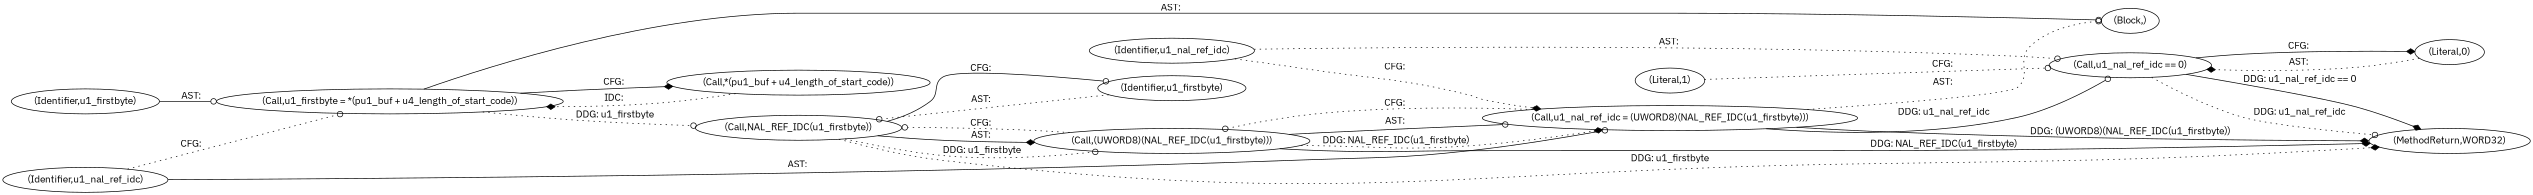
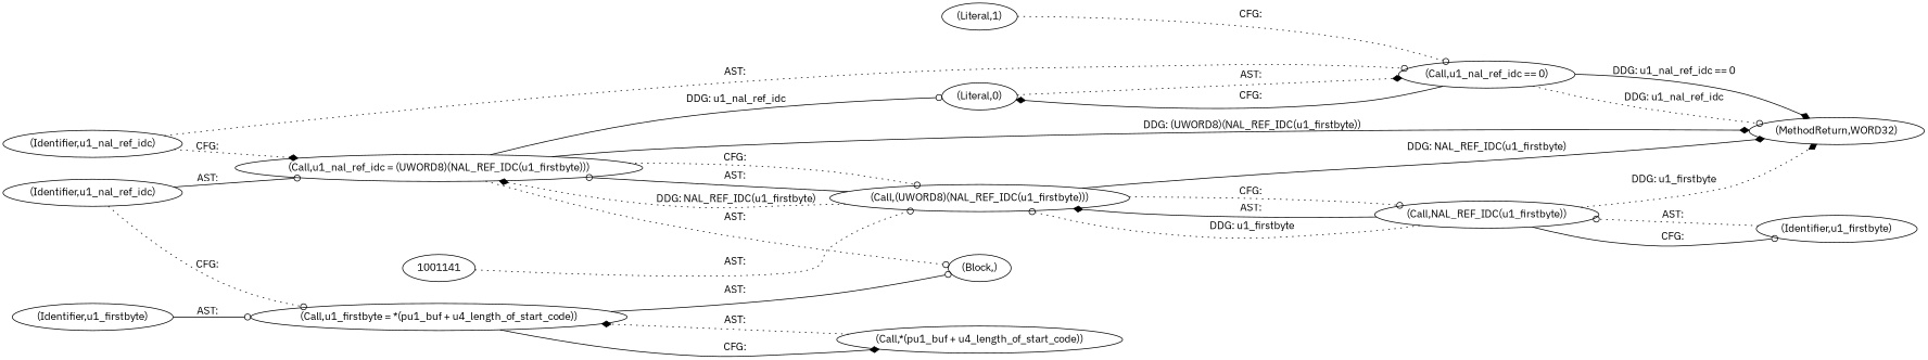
  digraph {
    fontname="IBM Plex Sans"
    rankdir=LR
    node [fontname="IBM Plex Sans"]
    edge [arrowhead=odot fontname="IBM Plex Sans" style=dotted]
    n1 [label="(Call,u1_firstbyte = *(pu1_buf + u4_length_of_start_code))"]
    n2 [label="(Call,NAL_REF_IDC(u1_firstbyte))"]
    n3 [label="(Call,*(pu1_buf + u4_length_of_start_code))"]
    n4 [label="(Block,)"]
    n5 [label="(MethodReturn,WORD32)"]
    n6 [label="(Call,(UWORD8)(NAL_REF_IDC(u1_firstbyte)))"]
    n7 [label="(Identifier,u1_firstbyte)"]
    n8 [label="(Call,u1_nal_ref_idc = (UWORD8)(NAL_REF_IDC(u1_firstbyte)))"]
    n9 [label="(Call,u1_nal_ref_idc == 0)"]
    n10 [label="(Literal,0)"]
    n11 [label="(Identifier,u1_firstbyte)"]
    n12 [label="(Identifier,u1_nal_ref_idc)"]
    n13 [label="(Literal,1)"]
    n14 [label="(Identifier,u1_nal_ref_idc)"]
-   n1 -> n2 [label="DDG: u1_firstbyte"]
+   1001141
    n1 -> n3 [arrowhead=diamond label="CFG: " style=solid]
    n1 -> n4 [label="AST: " style=solid]
    n2 -> n5 [arrowhead=diamond label="DDG: u1_firstbyte"]
    n2 -> n6 [arrowhead=diamond label="AST: " style=solid]
    n2 -> n6 [label="DDG: u1_firstbyte"]
    n2 -> n7 [label="CFG: " style=solid]
-   n3 -> n1 [arrowhead=diamond label="IDC: "]
+   n3 -> n1 [arrowhead=diamond label="AST: "]
    n6 -> n2 [label="CFG: "]
    n6 -> n5 [arrowhead=diamond label="DDG: NAL_REF_IDC(u1_firstbyte)" style=solid]
    n6 -> n8 [label="AST: " style=solid]
    n6 -> n8 [arrowhead=diamond label="DDG: NAL_REF_IDC(u1_firstbyte)"]
    n7 -> n2 [label="AST: "]
    n8 -> n4 [label="AST: "]
    n8 -> n5 [arrowhead=diamond label="DDG: (UWORD8)(NAL_REF_IDC(u1_firstbyte))" style=solid]
    n8 -> n6 [label="CFG: "]
-   n8 -> n9 [label="DDG: u1_nal_ref_idc" style=solid]
+   n8 -> n10 [label="DDG: u1_nal_ref_idc" style=solid]
    n9 -> n5 [label="DDG: u1_nal_ref_idc"]
    n9 -> n5 [arrowhead=diamond label="DDG: u1_nal_ref_idc == 0" style=solid]
    n9 -> n10 [arrowhead=diamond label="CFG: " style=solid]
    n10 -> n9 [arrowhead=diamond label="AST: "]
    n11 -> n1 [label="AST: " style=solid]
    n12 -> n1 [label="CFG: "]
    n12 -> n8 [label="AST: " style=solid]
    n13 -> n9 [label="CFG: "]
    n14 -> n8 [arrowhead=diamond label="CFG: "]
    n14 -> n9 [label="AST: "]
+   1001141 -> n6 [label="AST: "]
  }
